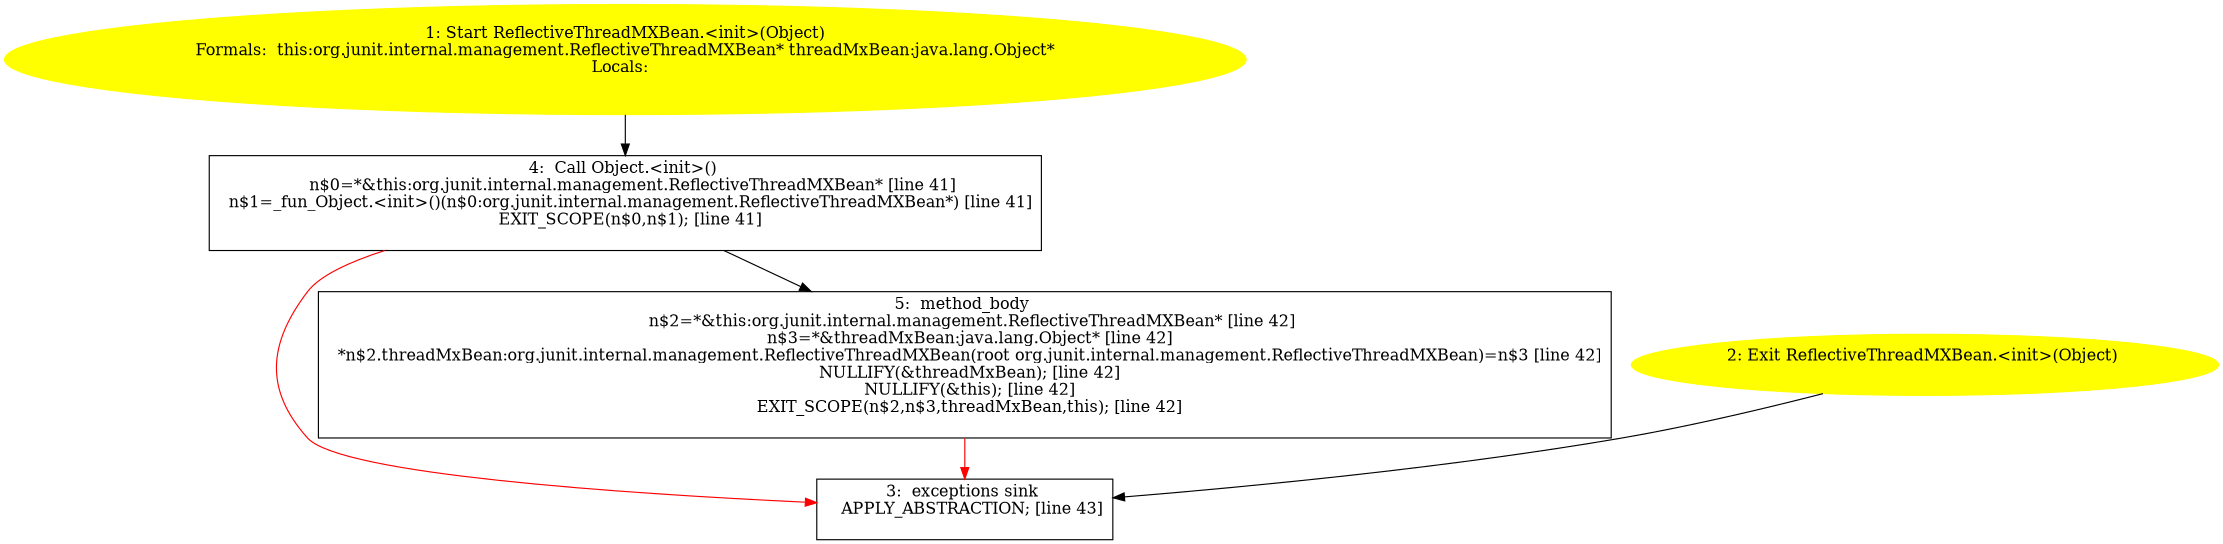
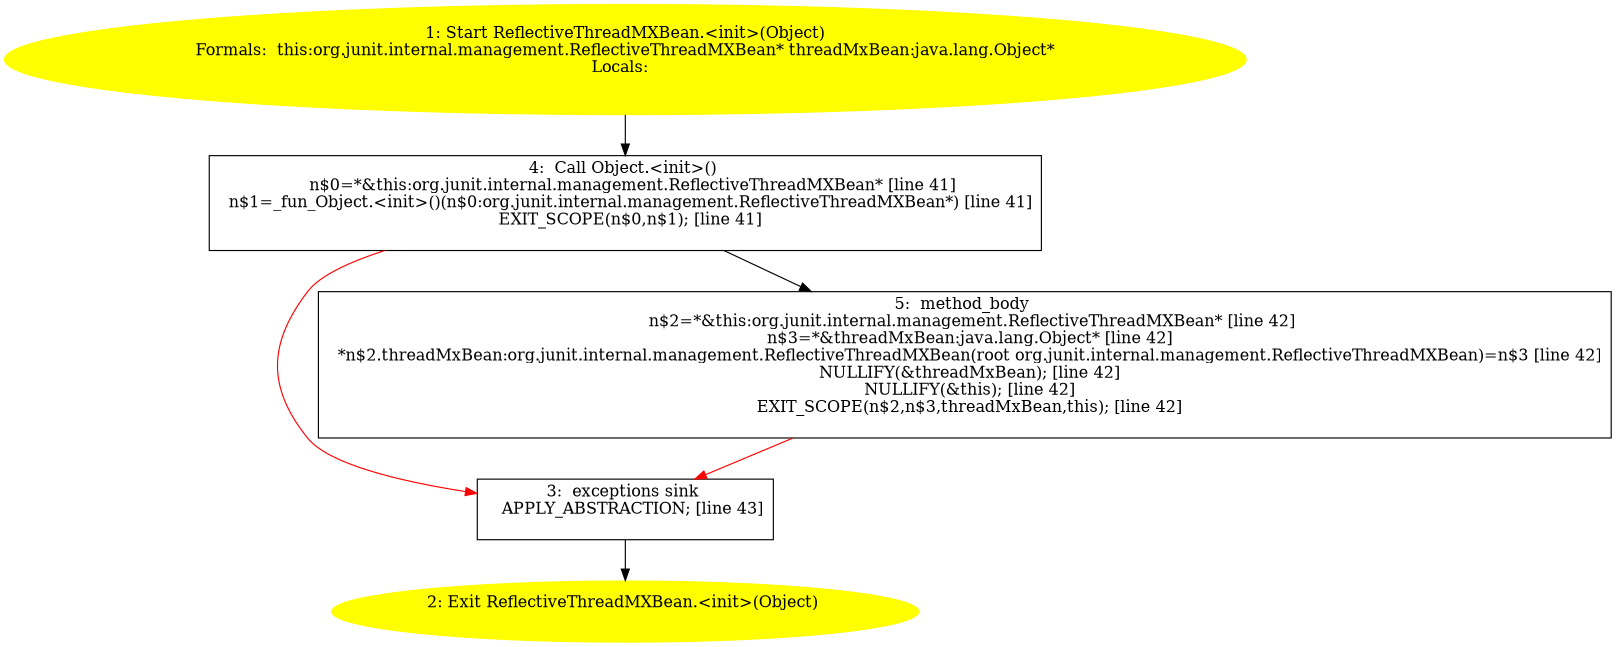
  digraph {
    node [shape=box]
    n1 [color=yellow label="1: Start ReflectiveThreadMXBean.<init>(Object)\nFormals:  this:org.junit.internal.management.ReflectiveThreadMXBean* threadMxBean:java.lang.Object*\nLocals:  \n  " style=filled shape=""]
    n2 [label="4:  Call Object.<init>() \n   n$0=*&this:org.junit.internal.management.ReflectiveThreadMXBean* [line 41]\n  n$1=_fun_Object.<init>()(n$0:org.junit.internal.management.ReflectiveThreadMXBean*) [line 41]\n  EXIT_SCOPE(n$0,n$1); [line 41]\n "]
    n3 [label="3:  exceptions sink \n   APPLY_ABSTRACTION; [line 43]\n "]
    n4 [label="5:  method_body \n   n$2=*&this:org.junit.internal.management.ReflectiveThreadMXBean* [line 42]\n  n$3=*&threadMxBean:java.lang.Object* [line 42]\n  *n$2.threadMxBean:org.junit.internal.management.ReflectiveThreadMXBean(root org.junit.internal.management.ReflectiveThreadMXBean)=n$3 [line 42]\n  NULLIFY(&threadMxBean); [line 42]\n  NULLIFY(&this); [line 42]\n  EXIT_SCOPE(n$2,n$3,threadMxBean,this); [line 42]\n "]
    n5 [color=yellow label="2: Exit ReflectiveThreadMXBean.<init>(Object) \n  " style=filled shape=""]
    n1 -> n2
    n2 -> n3 [color=red]
    n2 -> n4
-   n5 -> n3
+   n3 -> n5
    n4 -> n3 [color=red]
  }
